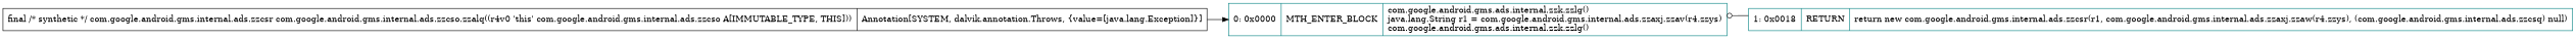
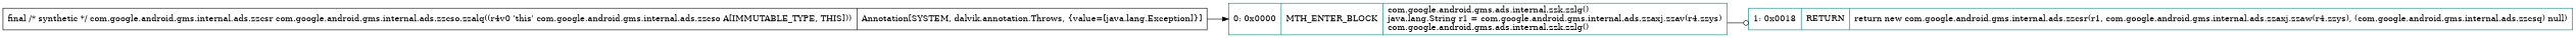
  digraph {
    rankdir=LR
    node [shape=record color=teal]
    n1 [label="{0\:\ 0x0000|MTH_ENTER_BLOCK\l|com.google.android.gms.ads.internal.zzk.zzlg()\ljava.lang.String r1 = com.google.android.gms.internal.ads.zzaxj.zzav(r4.zzys)\lcom.google.android.gms.ads.internal.zzk.zzlg()\l}"]
    n2 [label="{1\:\ 0x0018|RETURN\l|return new com.google.android.gms.internal.ads.zzcsr(r1, com.google.android.gms.internal.ads.zzaxj.zzaw(r4.zzys), (com.google.android.gms.internal.ads.zzcsq) null)\l}"]
    n3 [label="{final \/* synthetic *\/ com.google.android.gms.internal.ads.zzcsr com.google.android.gms.internal.ads.zzcso.zzalq((r4v0 'this' com.google.android.gms.internal.ads.zzcso A[IMMUTABLE_TYPE, THIS]))  | Annotation[SYSTEM, dalvik.annotation.Throws, \{value=[java.lang.Exception]\}]\l}" color=black]
-   n2 -> n1 [arrowhead=odot]
+   n1 -> n2 [arrowhead=odot]
    n3 -> n1 [arrowhead=normal]
  }
